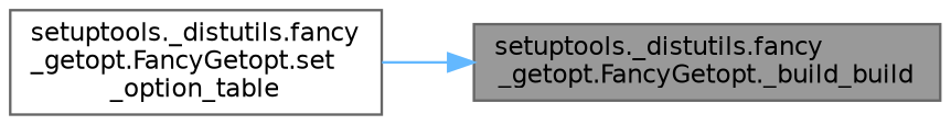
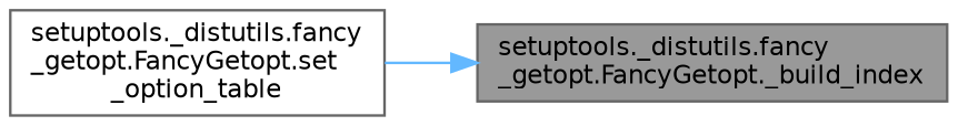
  digraph {
    rankdir=RL
    node [fontname=Helvetica fontsize=10 shape=box style=filled]
-   n1 [color=gray40 fillcolor=grey60 fontcolor=black height=0.2 label="setuptools._distutils.fancy\l_getopt.FancyGetopt._build_build" width=0.4]
+   n1 [color=gray40 fillcolor=grey60 fontcolor=black height=0.2 label="setuptools._distutils.fancy\l_getopt.FancyGetopt._build_index" width=0.4]
    n2 [color=grey40 fillcolor=white height=0.2 label="setuptools._distutils.fancy\l_getopt.FancyGetopt.set\l_option_table" width=0.4]
    n1 -> n2 [color=steelblue1 dir=back fontname=Helvetica fontsize=10 labelfontname=Helvetica labelfontsize=10 style=solid]
  }
